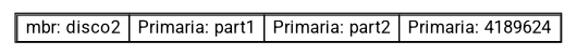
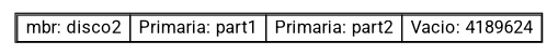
  digraph {
    rankdir=LR
    fontname=Roboto
-   n1 [label=<<TABLE BORDER="1" CELLBORDER="1" CELLSPACING="0"> <TR> <TD ROWSPAN="15"> mbr: disco2 </TD> <TD ROWSPAN="2"> Primaria: part1 </TD> <TD ROWSPAN="2"> Primaria: part2 </TD> <TD ROWSPAN="2"> Primaria: 4189624 </TD> </TR>  </TABLE>> shape=plaintext fontname=Roboto]
+   n1 [label=<<TABLE BORDER="1" CELLBORDER="1" CELLSPACING="0"> <TR> <TD ROWSPAN="15"> mbr: disco2 </TD> <TD ROWSPAN="2"> Primaria: part1 </TD> <TD ROWSPAN="2"> Primaria: part2 </TD> <TD ROWSPAN="2"> Vacio: 4189624 </TD> </TR>  </TABLE>> shape=plaintext fontname=Roboto]
  }
